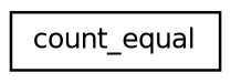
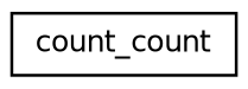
  digraph {
    rankdir=LR
-   n1 [color=black fillcolor=white fontname=Helvetica fontsize=10 height=0.2 label=count_equal shape=record style=filled width=0.4]
+   n1 [color=black fillcolor=white fontname=Helvetica fontsize=10 height=0.2 label=count_count shape=record style=filled width=0.4]
  }
